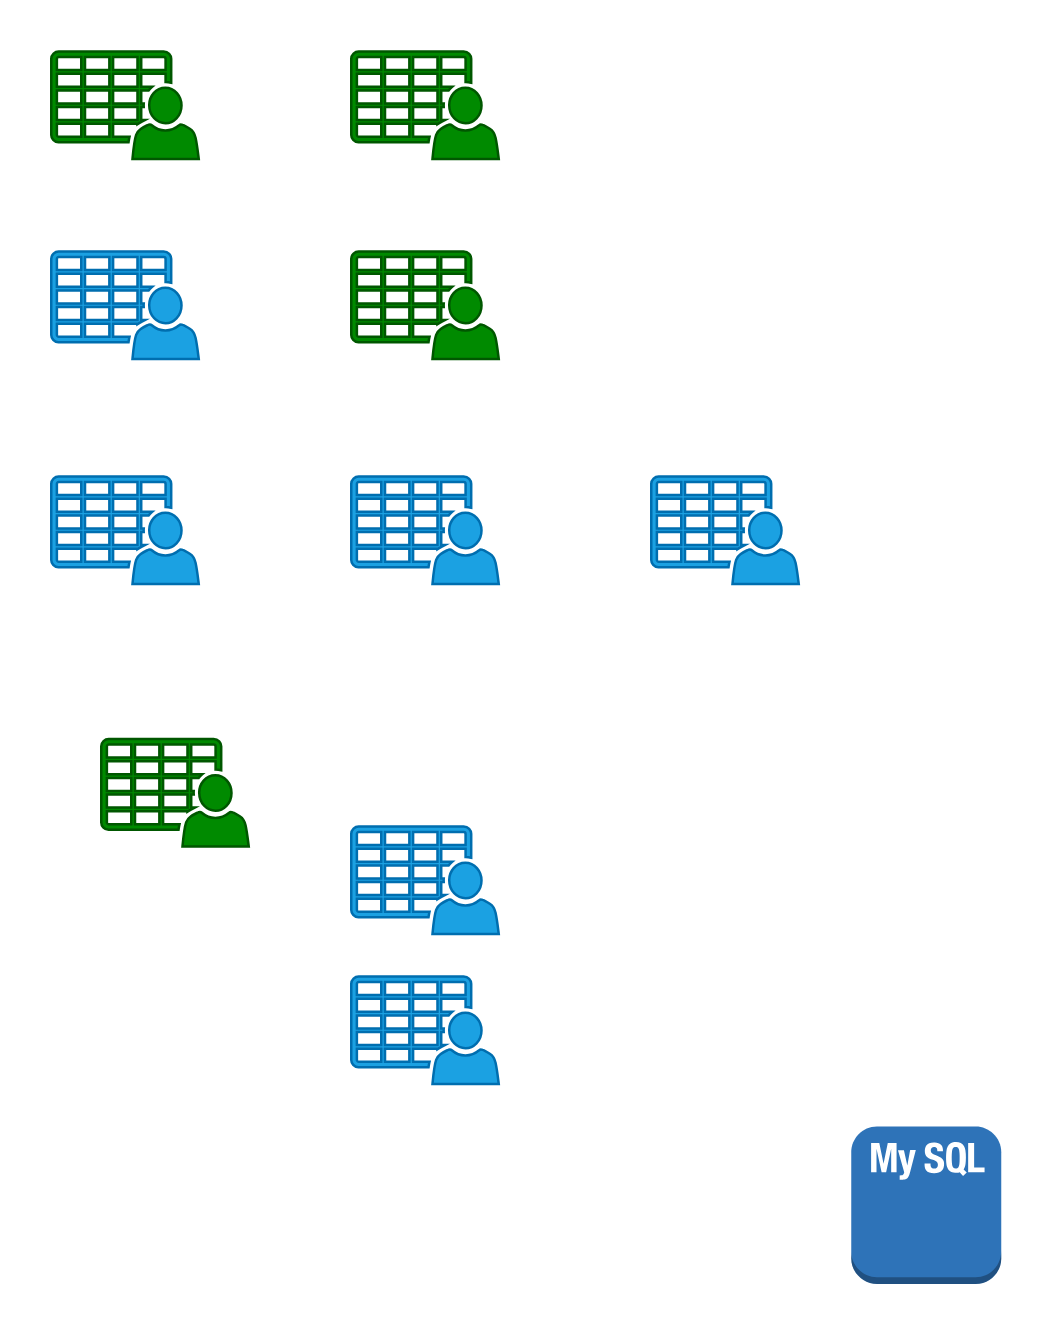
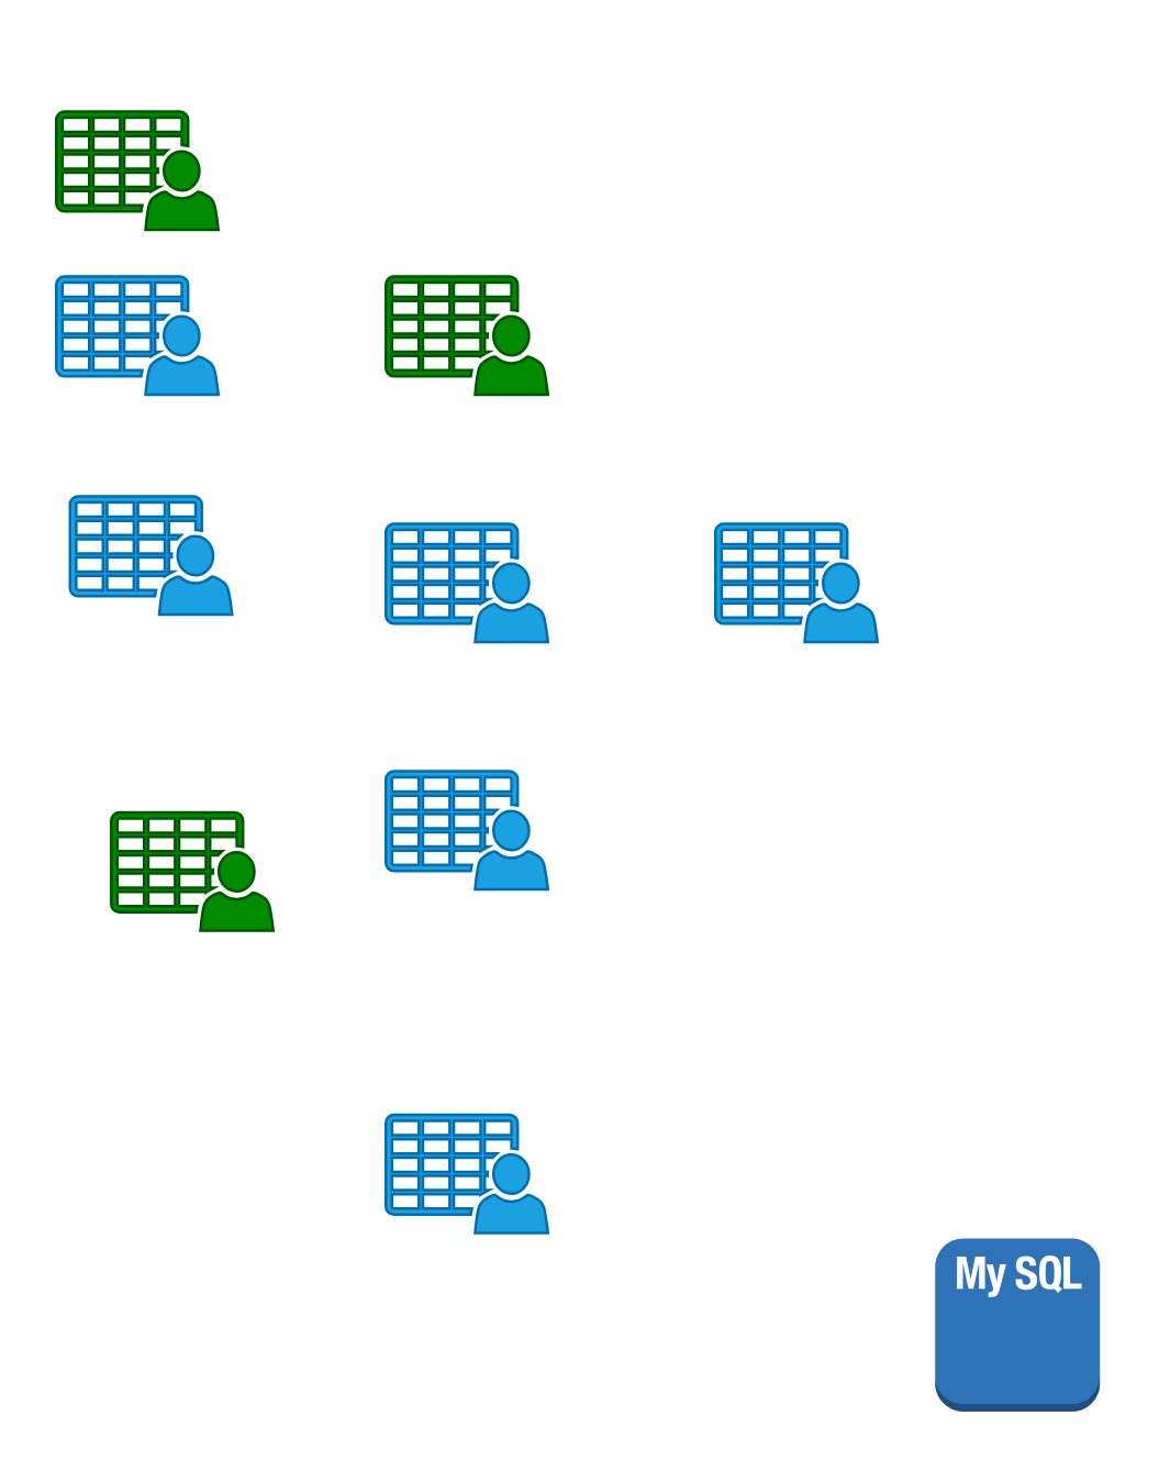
  <mxCell id="0" />
  <mxCell id="1" parent="0" />
- <mxCell id="2" value="CanalDeVenta" style="sketch=0;pointerEvents=1;shadow=0;dashed=0;html=1;strokeColor=#005700;fillColor=#008a00;labelPosition=center;verticalLabelPosition=bottom;verticalAlign=top;outlineConnect=0;align=center;shape=mxgraph.office.users.csv_file;fontColor=#ffffff;" parent="1" vertex="1"><mxGeometry x="20" y="20" width="59" height="43" as="geometry" /></mxCell>
- <mxCell id="3" value="Compra" style="sketch=0;pointerEvents=1;shadow=0;dashed=0;html=1;strokeColor=#006EAF;fillColor=#1ba1e2;labelPosition=center;verticalLabelPosition=bottom;verticalAlign=top;outlineConnect=0;align=center;shape=mxgraph.office.users.csv_file;fontColor=#ffffff;" parent="1" vertex="1"><mxGeometry x="20" y="190" width="59" height="43" as="geometry" /></mxCell>
+ <mxCell id="2" value="CanalDeVenta" style="sketch=0;pointerEvents=1;shadow=0;dashed=0;html=1;strokeColor=#005700;fillColor=#008a00;labelPosition=center;verticalLabelPosition=bottom;verticalAlign=top;outlineConnect=0;align=center;shape=mxgraph.office.users.csv_file;fontColor=#ffffff;" parent="1" vertex="1"><mxGeometry x="20" y="40" width="59" height="43" as="geometry" /></mxCell>
+ <mxCell id="3" value="Compra" style="sketch=0;pointerEvents=1;shadow=0;dashed=0;html=1;strokeColor=#006EAF;fillColor=#1ba1e2;labelPosition=center;verticalLabelPosition=bottom;verticalAlign=top;outlineConnect=0;align=center;shape=mxgraph.office.users.csv_file;fontColor=#ffffff;" parent="1" vertex="1"><mxGeometry x="25" y="180" width="59" height="43" as="geometry" /></mxCell>
  <mxCell id="4" value="" style="outlineConnect=0;dashed=0;verticalLabelPosition=bottom;verticalAlign=top;align=center;html=1;shape=mxgraph.aws3.mysql_db_instance_2;fillColor=#2E73B8;gradientColor=none;" parent="1" vertex="1"><mxGeometry x="340" y="450" width="60" height="63" as="geometry" /></mxCell>
  <mxCell id="5" value="Clientes" style="sketch=0;pointerEvents=1;shadow=0;dashed=0;html=1;strokeColor=#006EAF;fillColor=#1ba1e2;labelPosition=center;verticalLabelPosition=bottom;verticalAlign=top;outlineConnect=0;align=center;shape=mxgraph.office.users.csv_file;fontColor=#ffffff;" vertex="1" parent="1"><mxGeometry x="20" y="100" width="59" height="43" as="geometry" /></mxCell>
  <mxCell id="6" value="Empleados" style="sketch=0;pointerEvents=1;shadow=0;dashed=0;html=1;strokeColor=#005700;fillColor=#008a00;labelPosition=center;verticalLabelPosition=bottom;verticalAlign=top;outlineConnect=0;align=center;shape=mxgraph.office.users.csv_file;fontColor=#ffffff;" vertex="1" parent="1"><mxGeometry x="40" y="295" width="59" height="43" as="geometry" /></mxCell>
- <mxCell id="7" value="PRODUCTOS" style="sketch=0;pointerEvents=1;shadow=0;dashed=0;html=1;strokeColor=#005700;fillColor=#008a00;labelPosition=center;verticalLabelPosition=bottom;verticalAlign=top;outlineConnect=0;align=center;shape=mxgraph.office.users.csv_file;fontColor=#ffffff;" vertex="1" parent="1"><mxGeometry x="140" y="20" width="59" height="43" as="geometry" /></mxCell>
  <mxCell id="8" value="Proovedores" style="sketch=0;pointerEvents=1;shadow=0;dashed=0;html=1;strokeColor=#005700;fillColor=#008a00;labelPosition=center;verticalLabelPosition=bottom;verticalAlign=top;outlineConnect=0;align=center;shape=mxgraph.office.users.csv_file;fontColor=#ffffff;" vertex="1" parent="1"><mxGeometry x="140" y="100" width="59" height="43" as="geometry" /></mxCell>
- <mxCell id="9" value="TipoDeGasto" style="sketch=0;pointerEvents=1;shadow=0;dashed=0;html=1;strokeColor=#006EAF;fillColor=#1ba1e2;labelPosition=center;verticalLabelPosition=bottom;verticalAlign=top;outlineConnect=0;align=center;shape=mxgraph.office.users.csv_file;fontColor=#ffffff;" vertex="1" parent="1"><mxGeometry x="140" y="330" width="59" height="43" as="geometry" /></mxCell>
- <mxCell id="10" value="Venta" style="sketch=0;pointerEvents=1;shadow=0;dashed=0;html=1;strokeColor=#006EAF;fillColor=#1ba1e2;labelPosition=center;verticalLabelPosition=bottom;verticalAlign=top;outlineConnect=0;align=center;shape=mxgraph.office.users.csv_file;fontColor=#ffffff;" vertex="1" parent="1"><mxGeometry x="140" y="390" width="59" height="43" as="geometry" /></mxCell>
+ <mxCell id="9" value="TipoDeGasto" style="sketch=0;pointerEvents=1;shadow=0;dashed=0;html=1;strokeColor=#006EAF;fillColor=#1ba1e2;labelPosition=center;verticalLabelPosition=bottom;verticalAlign=top;outlineConnect=0;align=center;shape=mxgraph.office.users.csv_file;fontColor=#ffffff;" vertex="1" parent="1"><mxGeometry x="140" y="280" width="59" height="43" as="geometry" /></mxCell>
+ <mxCell id="10" value="Venta" style="sketch=0;pointerEvents=1;shadow=0;dashed=0;html=1;strokeColor=#006EAF;fillColor=#1ba1e2;labelPosition=center;verticalLabelPosition=bottom;verticalAlign=top;outlineConnect=0;align=center;shape=mxgraph.office.users.csv_file;fontColor=#ffffff;" vertex="1" parent="1"><mxGeometry x="140" y="405" width="59" height="43" as="geometry" /></mxCell>
  <mxCell id="11" value="Sucursales_UTF" style="sketch=0;pointerEvents=1;shadow=0;dashed=0;html=1;strokeColor=#006EAF;fillColor=#1ba1e2;labelPosition=center;verticalLabelPosition=bottom;verticalAlign=top;outlineConnect=0;align=center;shape=mxgraph.office.users.csv_file;fontColor=#ffffff;" vertex="1" parent="1"><mxGeometry x="140" y="190" width="59" height="43" as="geometry" /></mxCell>
  <mxCell id="12" value="Sucursales_UTF8" style="sketch=0;pointerEvents=1;shadow=0;dashed=0;html=1;strokeColor=#006EAF;fillColor=#1ba1e2;labelPosition=center;verticalLabelPosition=bottom;verticalAlign=top;outlineConnect=0;align=center;shape=mxgraph.office.users.csv_file;fontColor=#ffffff;" vertex="1" parent="1"><mxGeometry x="260" y="190" width="59" height="43" as="geometry" /></mxCell>
